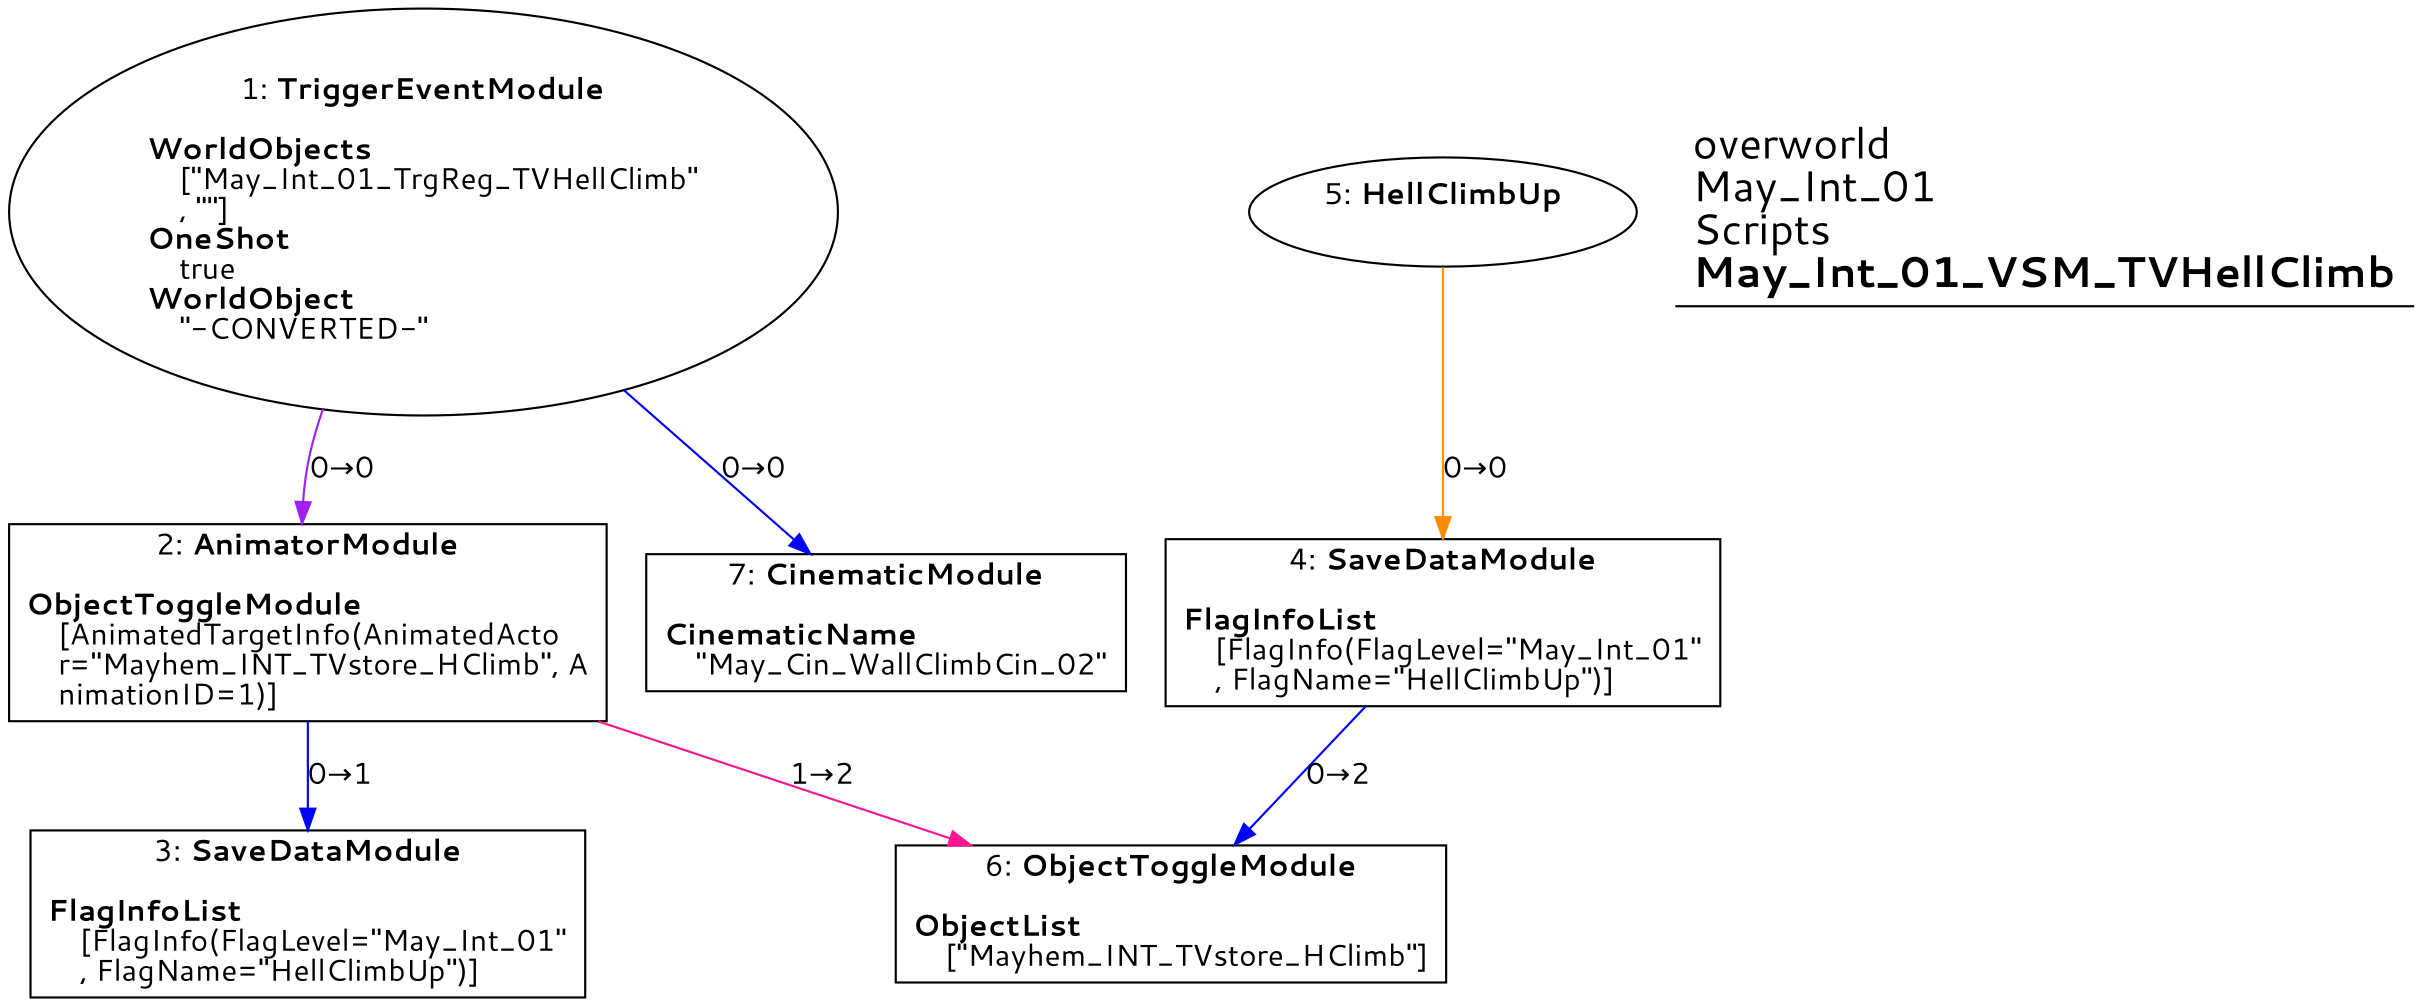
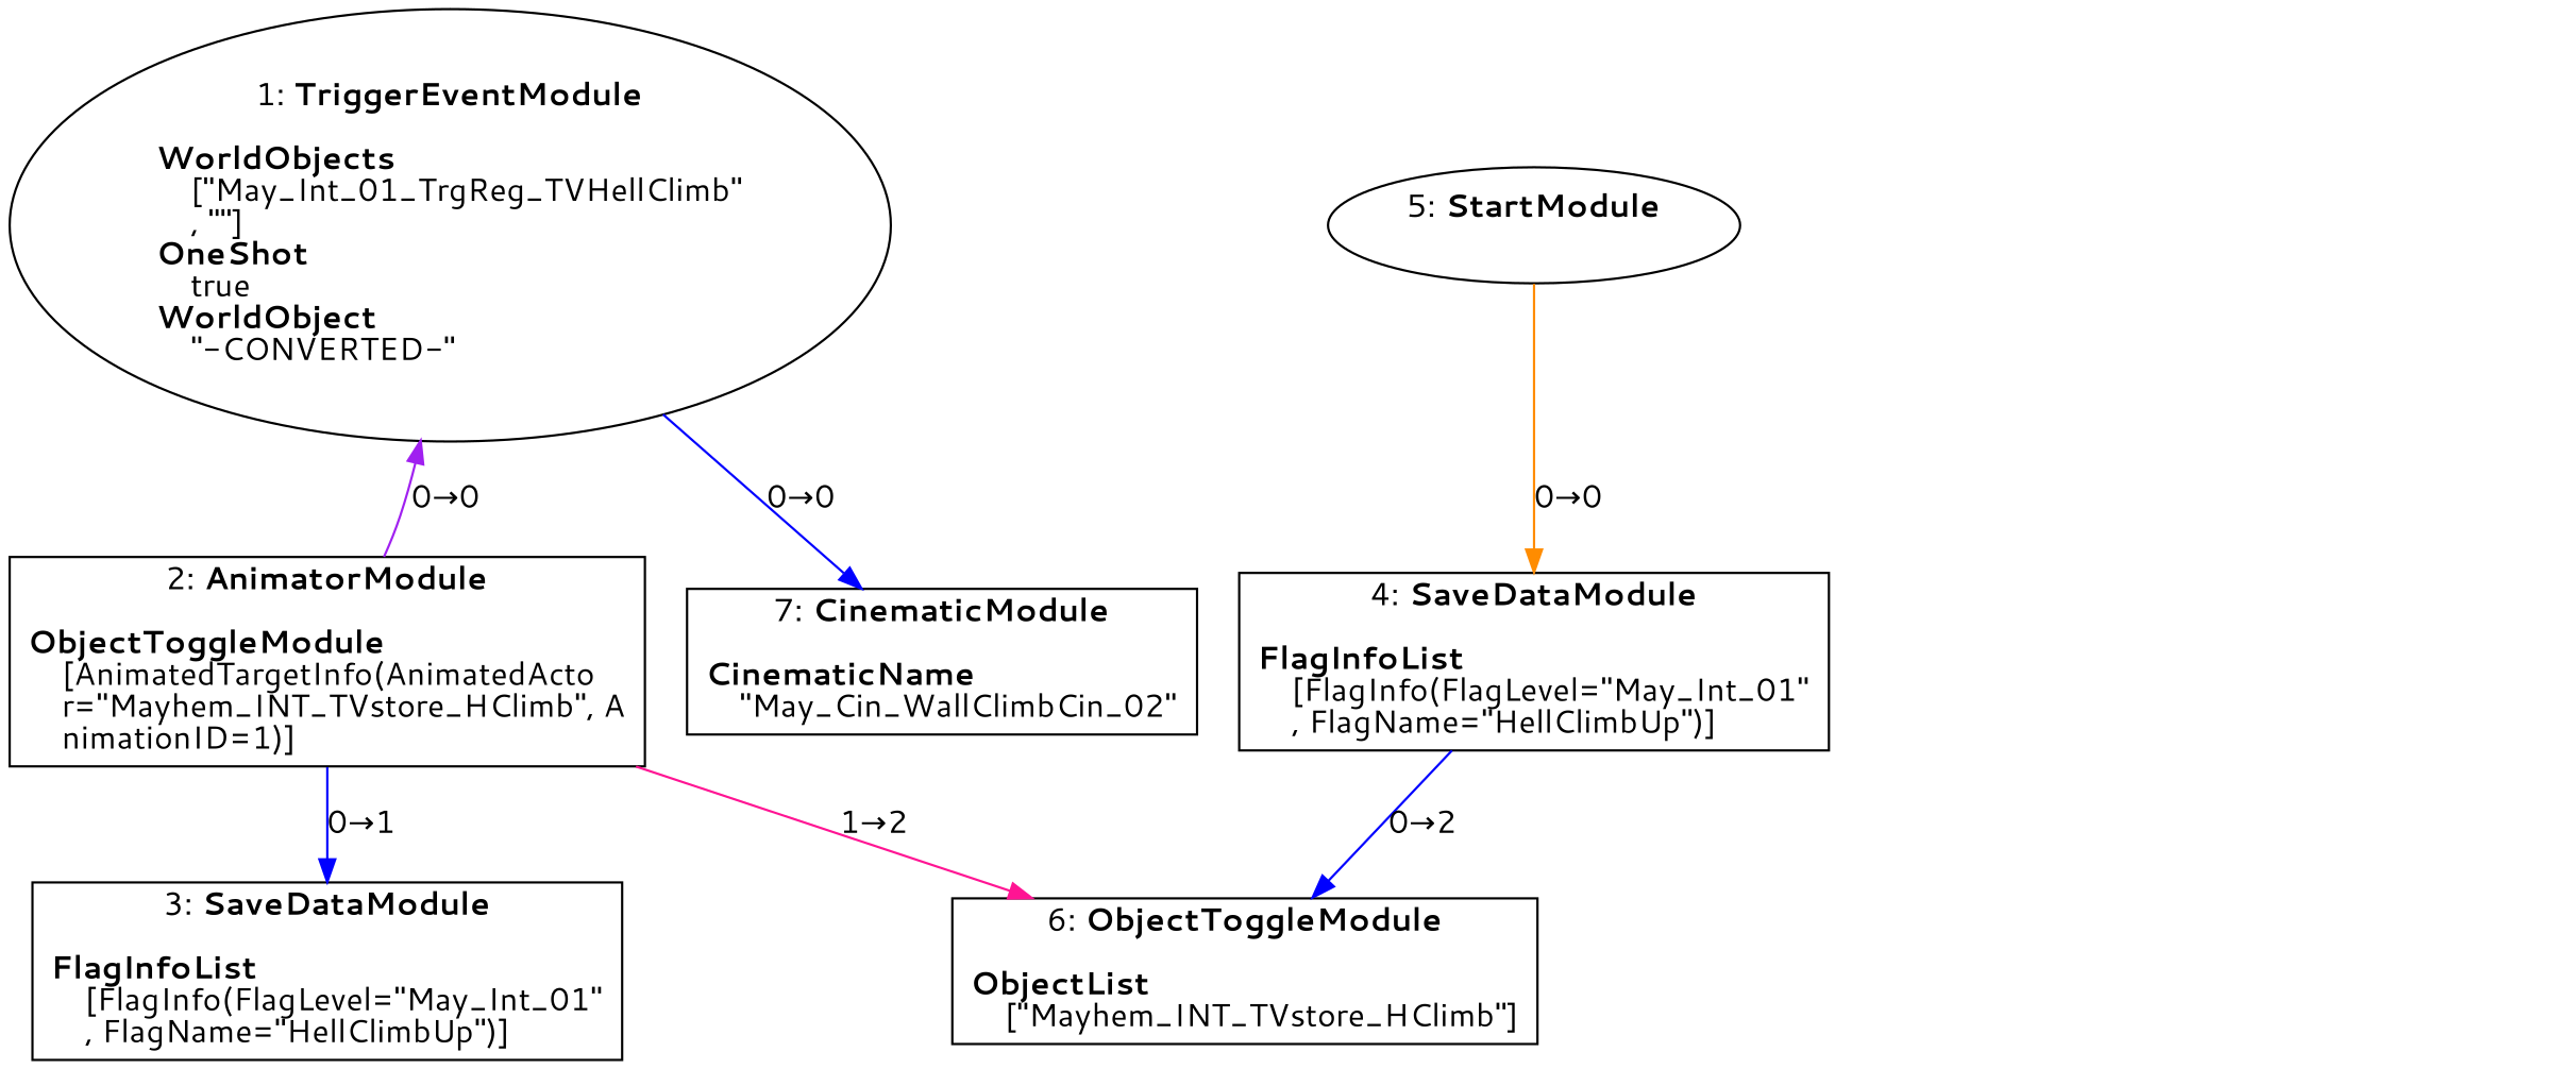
  digraph {
    fontname="Segoe UI"
    splines=spline
    node [fontname="Segoe UI" shape=box]
    edge [color=blue fontname="Segoe UI"]
    n1 [label=<1: <b>TriggerEventModule</b><br/><br/><b>WorldObjects</b><br align="left"/>    [&quot;May_Int_01_TrgReg_TVHellClimb&quot;<br align="left"/>    , &quot;&quot;]<br align="left"/><b>OneShot</b><br align="left"/>    true<br align="left"/><b>WorldObject</b><br align="left"/>    &quot;-CONVERTED-&quot;<br align="left"/>> shape=oval]
    n2 [label=<2: <b>AnimatorModule</b><br/><br/><b>ObjectToggleModule</b><br align="left"/>    [AnimatedTargetInfo(AnimatedActo<br align="left"/>    r=&quot;Mayhem_INT_TVstore_HClimb&quot;, A<br align="left"/>    nimationID=1)]<br align="left"/>>]
    n3 [label=<7: <b>CinematicModule</b><br/><br/><b>CinematicName</b><br align="left"/>    &quot;May_Cin_WallClimbCin_02&quot;<br align="left"/>>]
    n4 [label=<3: <b>SaveDataModule</b><br/><br/><b>FlagInfoList</b><br align="left"/>    [FlagInfo(FlagLevel=&quot;May_Int_01&quot;<br align="left"/>    , FlagName=&quot;HellClimbUp&quot;)]<br align="left"/>>]
    n5 [label=<6: <b>ObjectToggleModule</b><br/><br/><b>ObjectList</b><br align="left"/>    [&quot;Mayhem_INT_TVstore_HClimb&quot;]<br align="left"/>>]
    n6 [label=<4: <b>SaveDataModule</b><br/><br/><b>FlagInfoList</b><br align="left"/>    [FlagInfo(FlagLevel=&quot;May_Int_01&quot;<br align="left"/>    , FlagName=&quot;HellClimbUp&quot;)]<br align="left"/>>]
-   n7 [label=<5: <b>HellClimbUp</b><br/><br/>> shape=oval]
-   n8 [label=<<font point-size="20">overworld<br align="left"/>May_Int_01<br align="left"/>Scripts<br align="left"/><b>May_Int_01_VSM_TVHellClimb</b><br align="left"/></font>> shape=underline]
-   n1 -> n2 [color=purple label="0→0"]
+   n7 [label=<5: <b>StartModule</b><br/><br/>> shape=oval]
+   n2 -> n1 [color=purple label="0→0"]
    n1 -> n3 [label="0→0"]
    n2 -> n4 [label="0→1"]
    n2 -> n5 [color=deeppink label="1→2"]
    n6 -> n5 [label="0→2"]
    n7 -> n6 [color=darkorange label="0→0"]
  }
